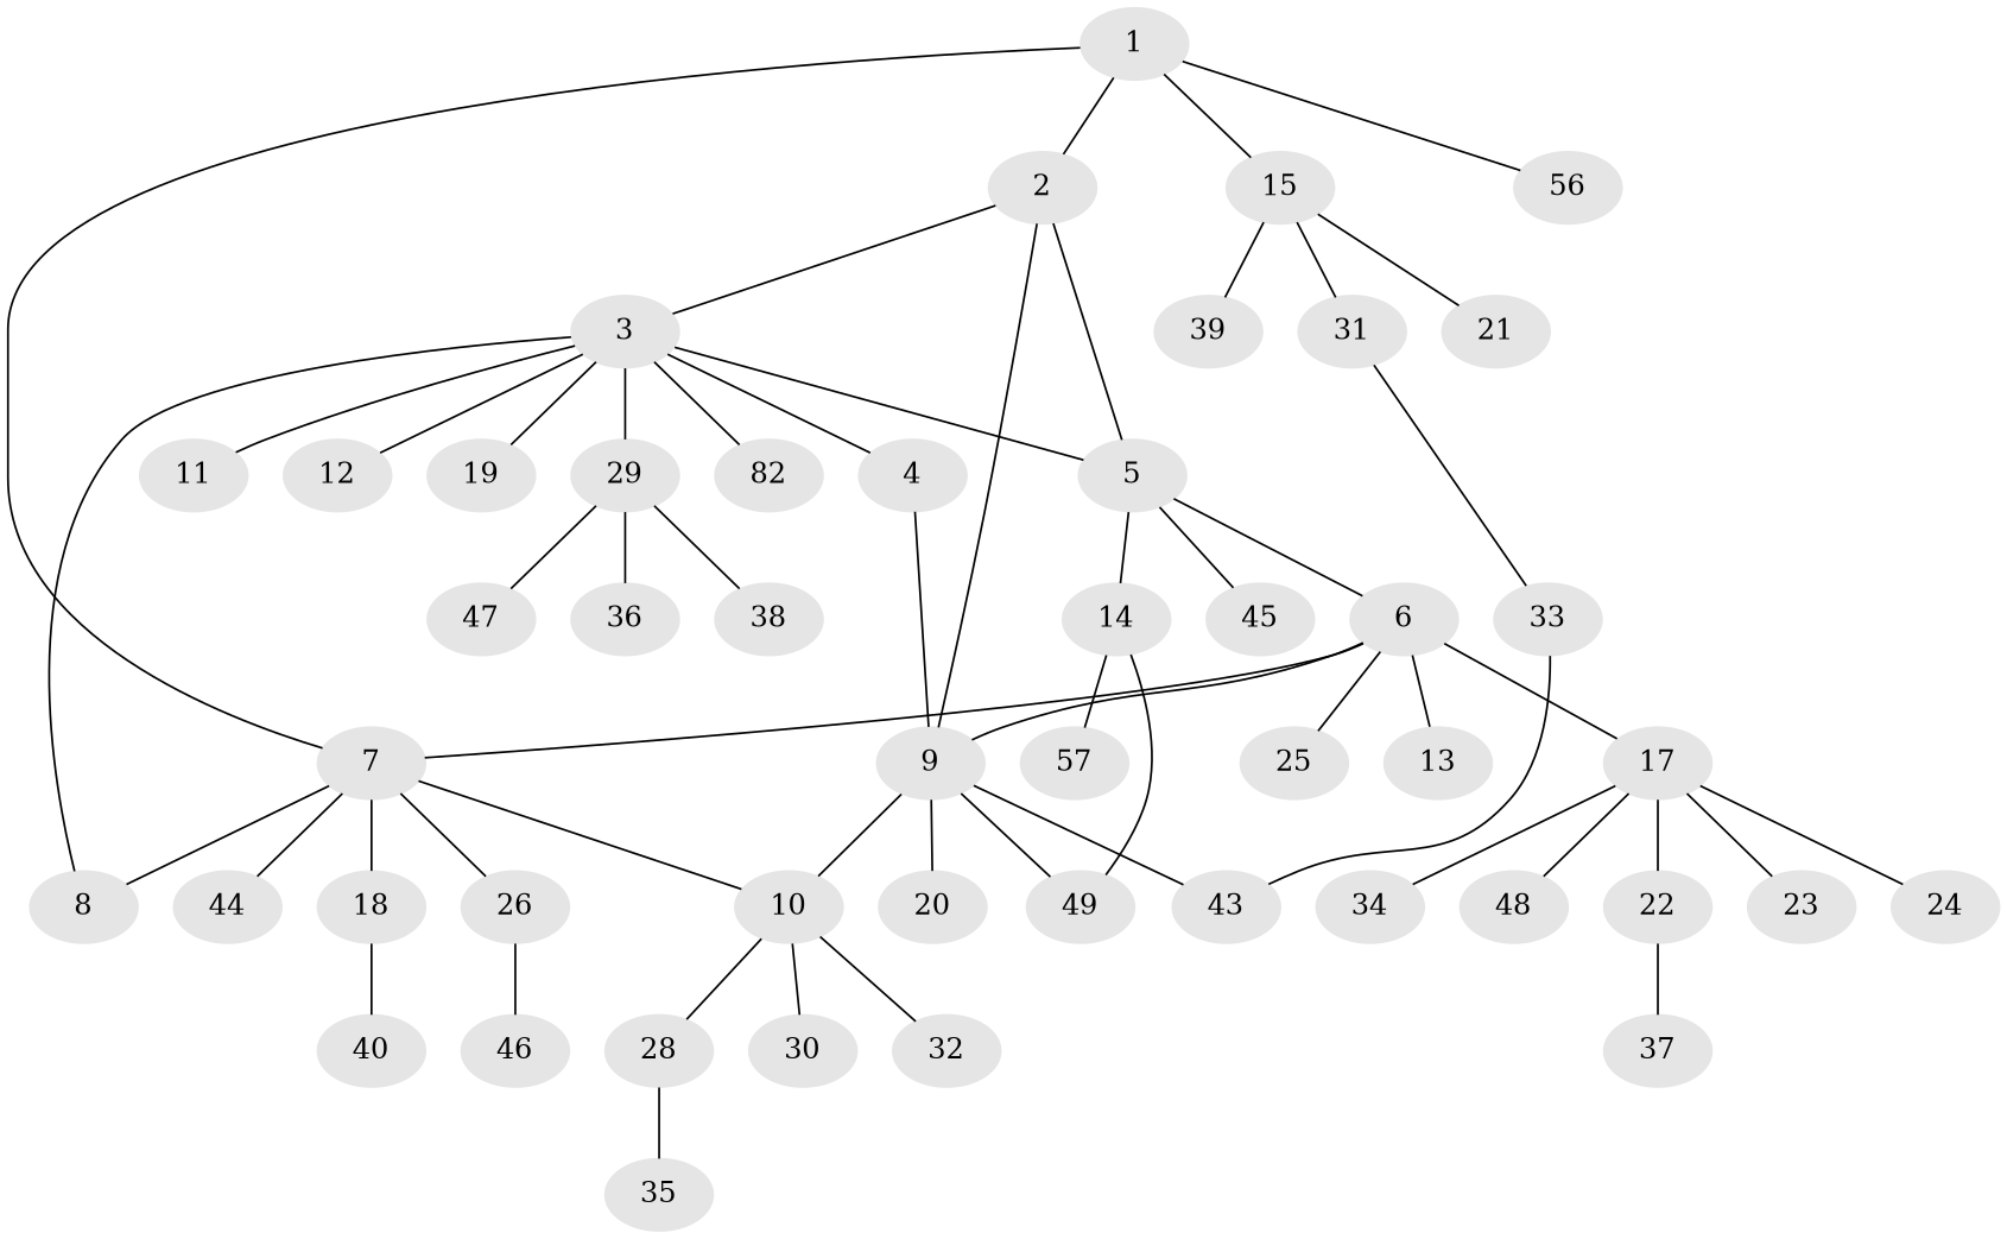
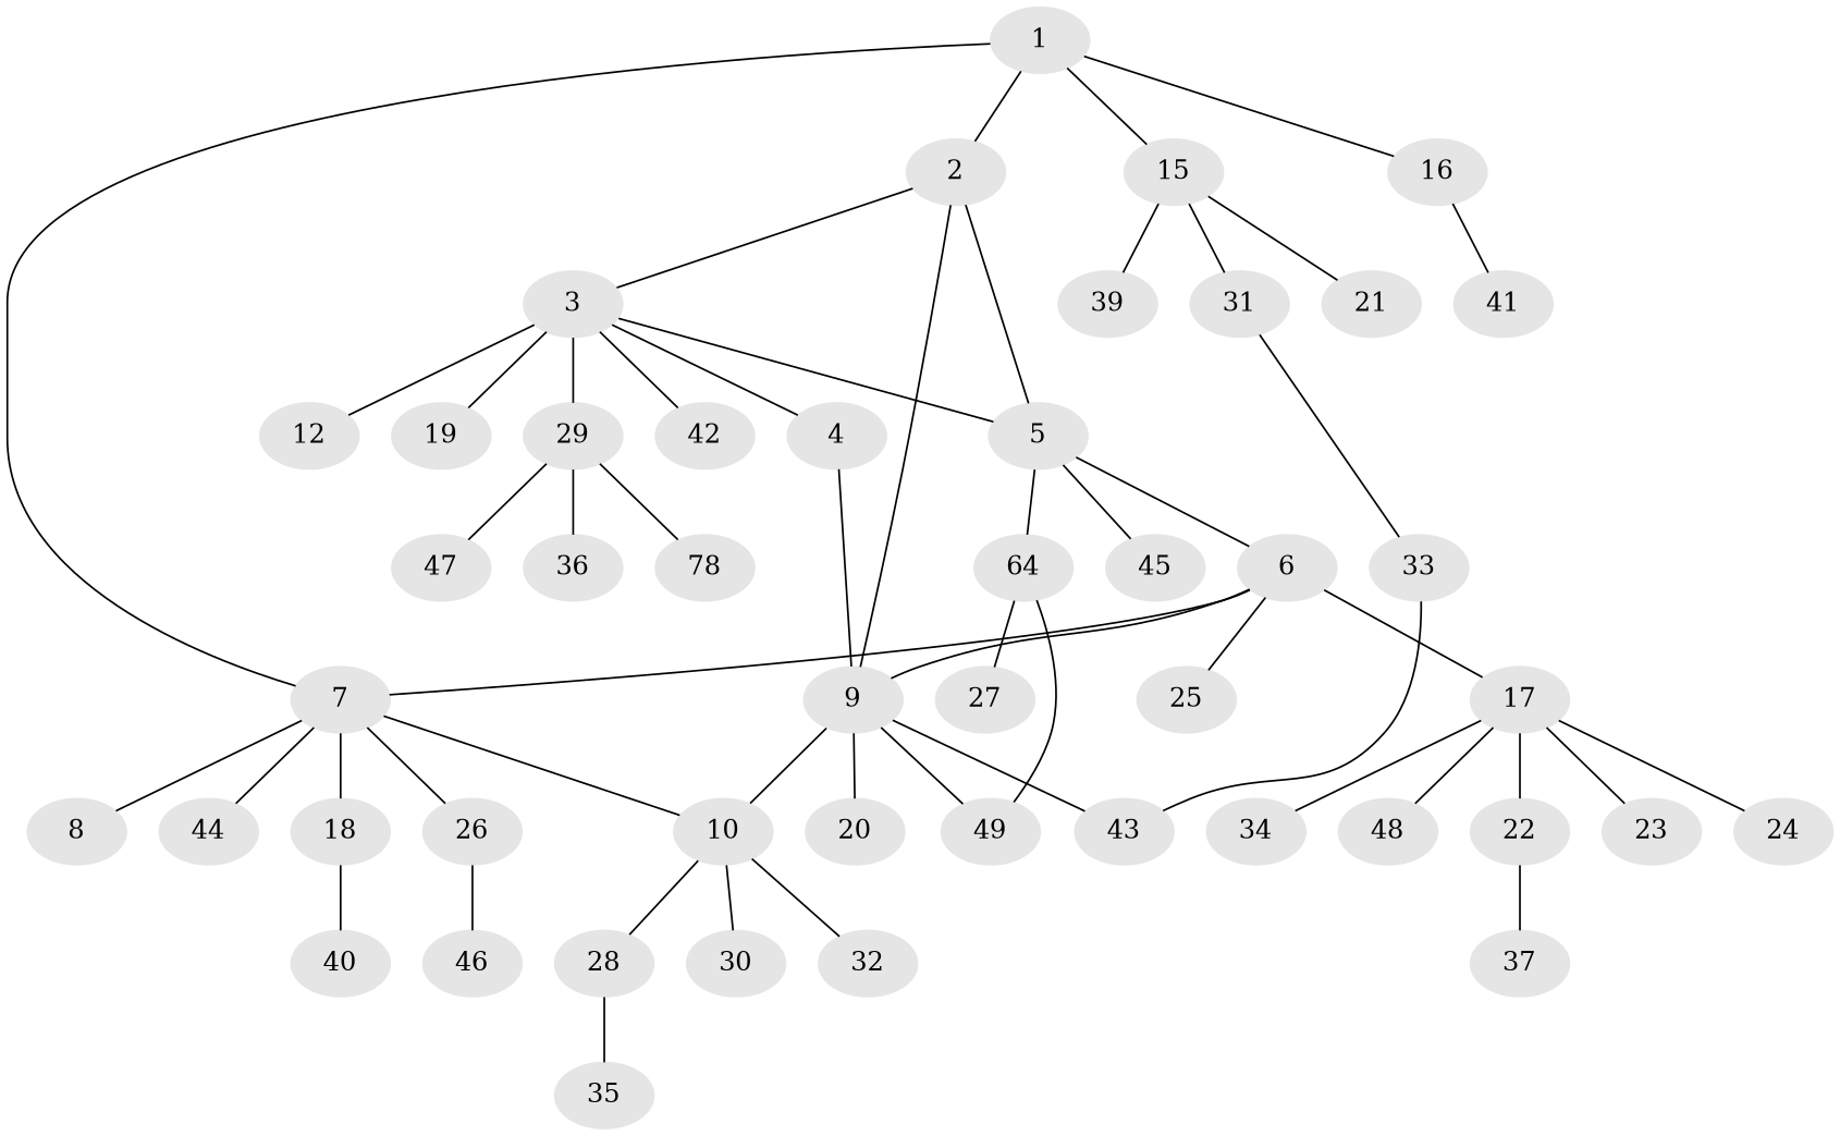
  graph {
    node [color=gray90 style=filled]
    1
    2
    7
    15
-   16 [label=56]
+   16
    3
    5
    9
    8
    10
    18
    26
    44
    21
    31
    39
    4
-   11
    12
    19
    29
-   42 [label=82]
+   42
    6
-   14
+   14 [label=64]
    45
    20
    43
    49
    36
-   38
+   38 [label=78]
    47
-   13
    17
    25
-   27 [label=57]
+   27
    22
    23
    24
    34
    48
    28
    30
    32
    40
    46
    35
+   41
    33
    37
    1 -- 2
    1 -- 7
    1 -- 15
    1 -- 16
    2 -- 3
    2 -- 5
    2 -- 9
    7 -- 8
    7 -- 10
    7 -- 18
    7 -- 26
    7 -- 44
    15 -- 21
    15 -- 31
    15 -- 39
+   16 -- 41
    3 -- 5
-   3 -- 8
    3 -- 4
-   3 -- 11
    3 -- 12
    3 -- 19
    3 -- 29
    3 -- 42
    5 -- 6
    5 -- 14
    5 -- 45
    9 -- 10
    9 -- 20
    9 -- 43
    9 -- 49
    10 -- 28
    10 -- 30
    10 -- 32
    18 -- 40
    26 -- 46
    31 -- 33
    4 -- 9
    29 -- 36
    29 -- 38
    29 -- 47
    6 -- 7
    6 -- 9
-   6 -- 13
    6 -- 17
    6 -- 25
    14 -- 49
    14 -- 27
    17 -- 22
    17 -- 23
    17 -- 24
    17 -- 34
    17 -- 48
    22 -- 37
    28 -- 35
    33 -- 43
  }
